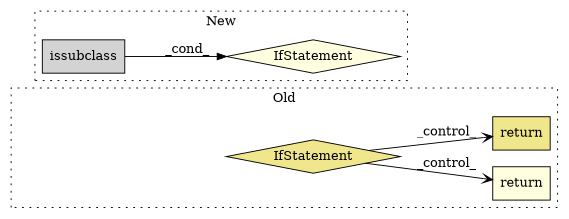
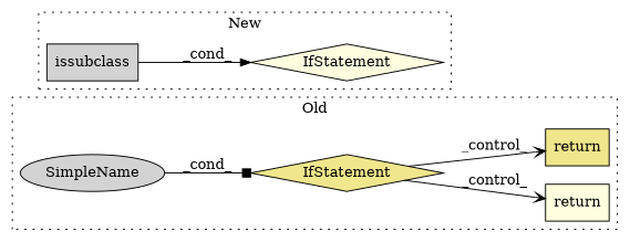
  digraph {
    rankdir=LR
    node [a=41 l=7 shape=box style=filled fillcolor=lightyellow]
    edge [arrowhead=vee]
    n1 [label=return s=3097]
+   n2 [a=42 l=6 label=SimpleName s=3079 shape=ellipse fillcolor=lightgrey]
    n3 [label=return s=3126 fillcolor=khaki]
    n4 [a=25 l="4,2" label=IfStatement s="3075,3085" shape=diamond fillcolor=khaki]
    n5 [a=32 l="11,1" label=issubclass s="3343,3365" fillcolor=lightgrey]
    n6 [a=25 l="4,2" label=IfStatement s="3328,3407" shape=diamond]
    subgraph cluster_1 {
      label=Old
      style=dotted
      n1
+     n2
      n3
      n4
    }
    subgraph cluster_2 {
      label=New
      style=dotted
      n5
      n6
    }
+   n2 -> n4 [label=_cond_ arrowhead=box]
    n4 -> n1 [label=_control_]
    n4 -> n3 [label=_control_]
    n5 -> n6 [label=_cond_ arrowhead=normal]
  }
